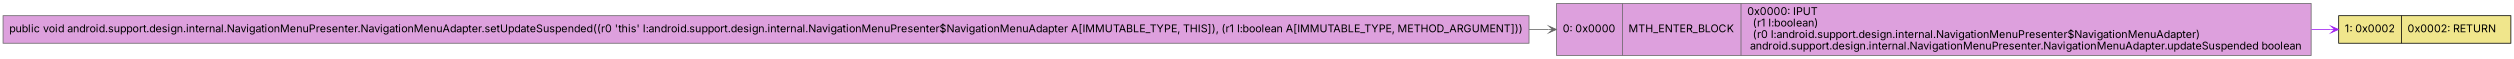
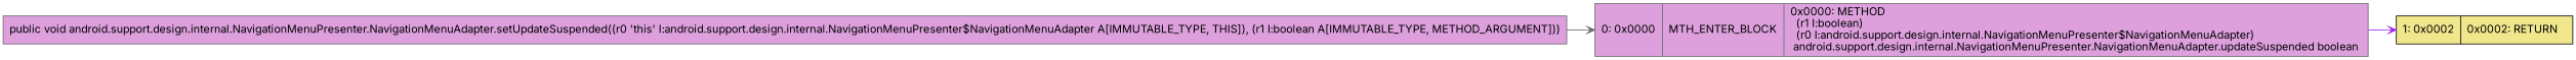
  digraph {
    rankdir=LR
    fontname=Inter
    node [shape=record style=filled fillcolor=plum color=gray40 fontname=Inter]
    edge [arrowhead=vee fontname=Inter]
-   n1 [label="{0\:\ 0x0000|MTH_ENTER_BLOCK\l|0x0000: IPUT  \l  (r1 I:boolean)\l  (r0 I:android.support.design.internal.NavigationMenuPresenter$NavigationMenuAdapter)\l android.support.design.internal.NavigationMenuPresenter.NavigationMenuAdapter.updateSuspended boolean \l}"]
+   n1 [label="{0\:\ 0x0000|MTH_ENTER_BLOCK\l|0x0000: METHOD  \l  (r1 I:boolean)\l  (r0 I:android.support.design.internal.NavigationMenuPresenter$NavigationMenuAdapter)\l android.support.design.internal.NavigationMenuPresenter.NavigationMenuAdapter.updateSuspended boolean \l}"]
    n2 [label="{1\:\ 0x0002|0x0002: RETURN   \l}" fillcolor=khaki color=black]
    n3 [label="{public void android.support.design.internal.NavigationMenuPresenter.NavigationMenuAdapter.setUpdateSuspended((r0 'this' I:android.support.design.internal.NavigationMenuPresenter$NavigationMenuAdapter A[IMMUTABLE_TYPE, THIS]), (r1 I:boolean A[IMMUTABLE_TYPE, METHOD_ARGUMENT])) }"]
    n1 -> n2 [color=purple]
    n3 -> n1 [color=gray40]
  }
